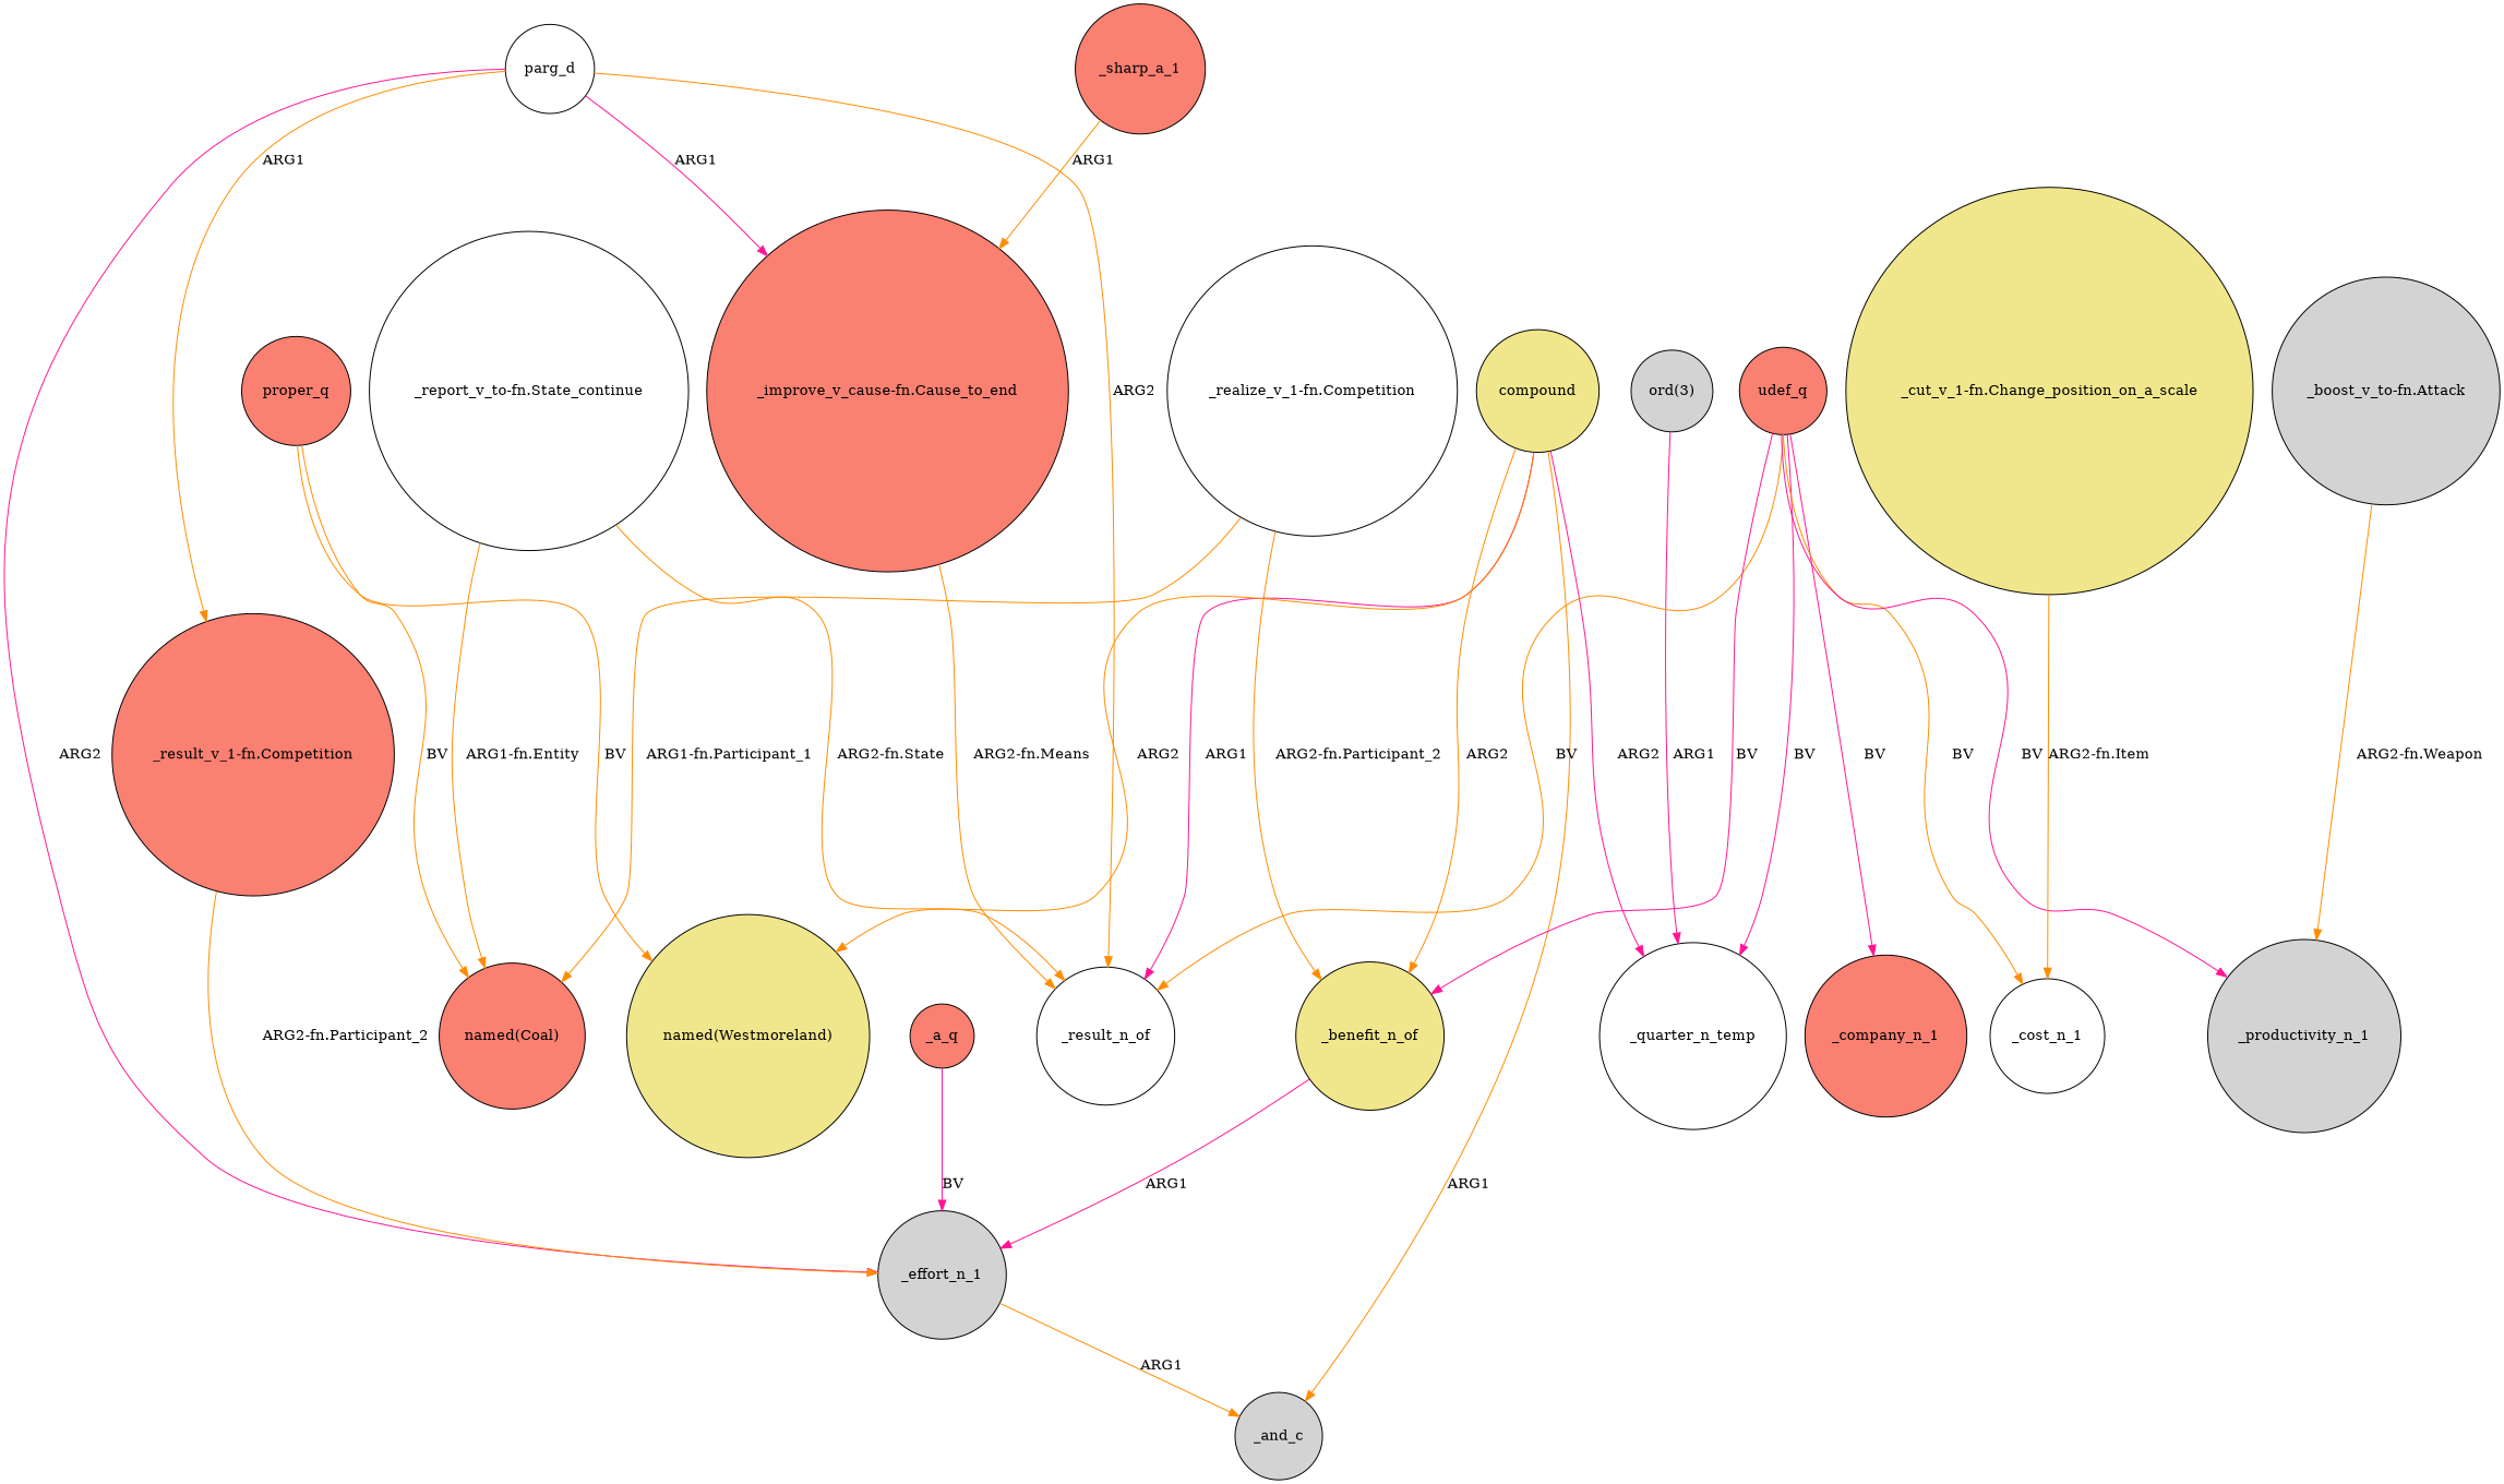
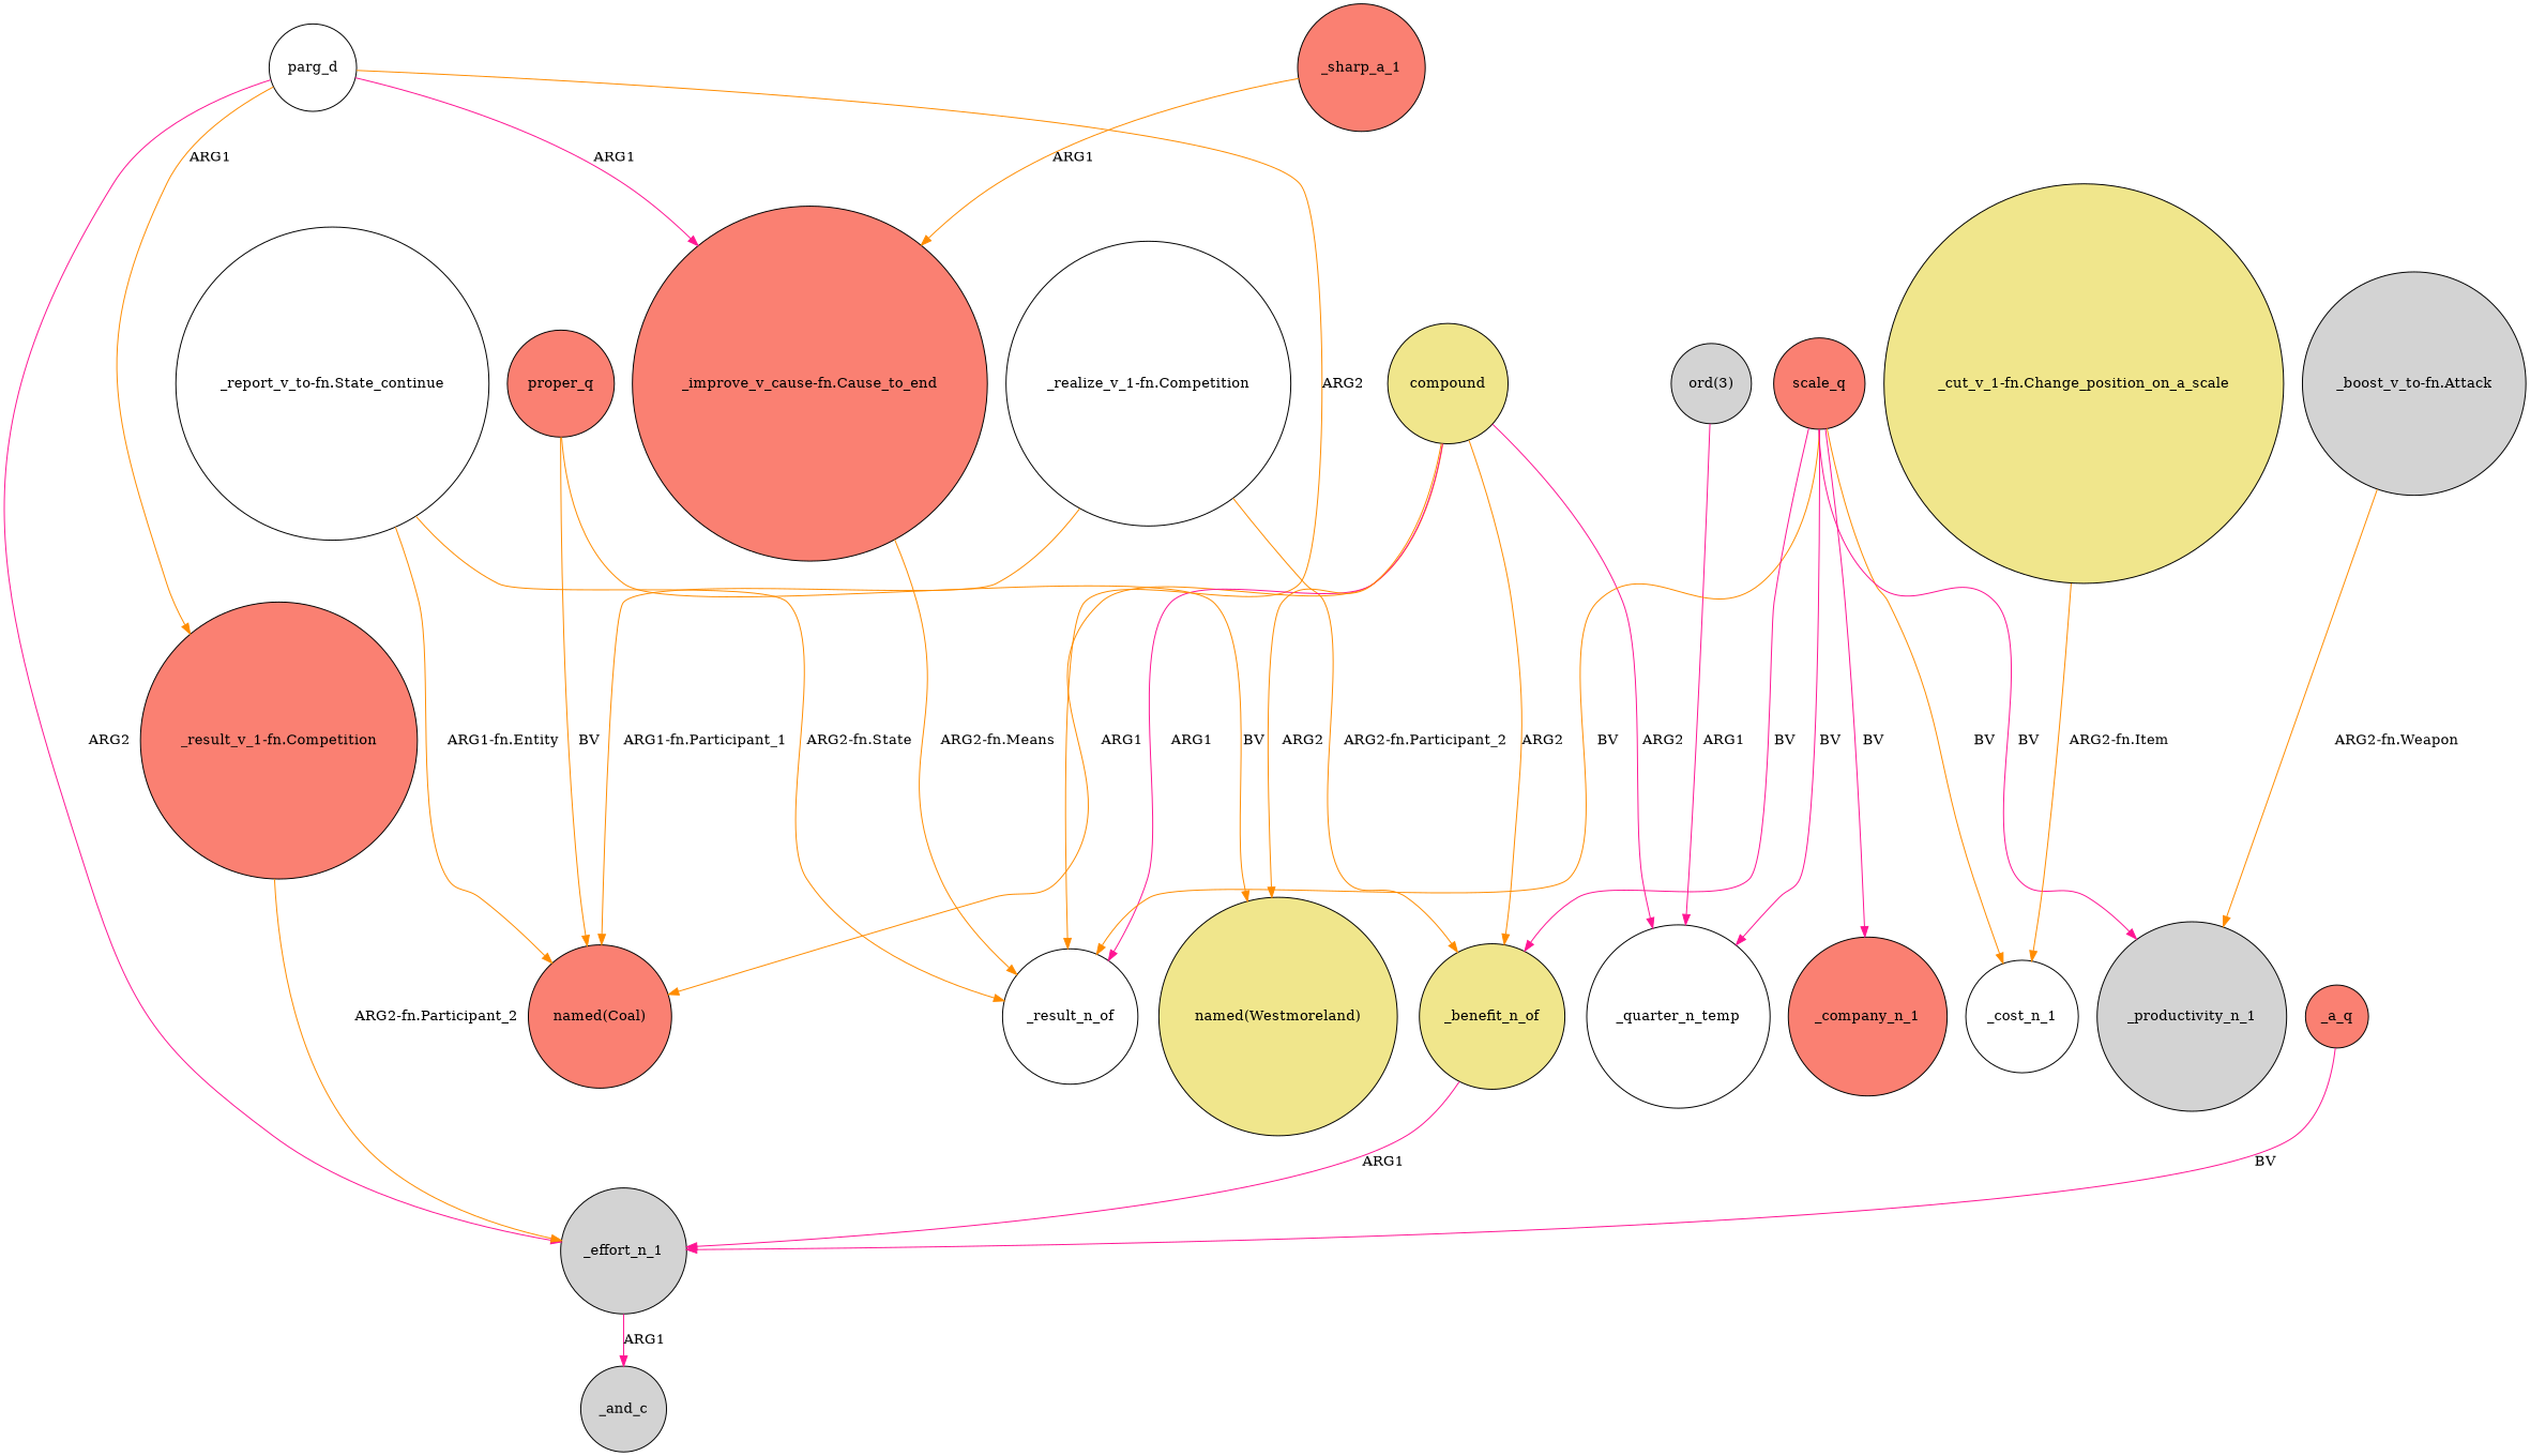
  digraph {
    fontname="DejaVu Serif"
    node [fillcolor=salmon fontname="DejaVu Serif" shape=circle style=filled]
    edge [color=darkorange fontname="DejaVu Serif"]
    "_report_v_to-fn.State_continue" [fillcolor=white]
    "named(Coal)"
    _result_n_of [fillcolor=white]
    "ord(3)" [fillcolor=lightgrey]
    _quarter_n_temp [fillcolor=white]
    parg_d [fillcolor=white]
    "_improve_v_cause-fn.Cause_to_end"
    _effort_n_1 [fillcolor=lightgrey]
    n9 [label="_result_v_1-fn.Competition"]
    _and_c [fillcolor=lightgrey]
    "_realize_v_1-fn.Competition" [fillcolor=white]
    _benefit_n_of [fillcolor=khaki]
    compound [fillcolor=khaki]
    "named(Westmoreland)" [fillcolor=khaki]
-   udef_q
+   udef_q [label=scale_q]
    _company_n_1
    _cost_n_1 [fillcolor=white]
    _productivity_n_1 [fillcolor=lightgrey]
    _a_q
    "_cut_v_1-fn.Change_position_on_a_scale" [fillcolor=khaki]
    "_boost_v_to-fn.Attack" [fillcolor=lightgrey]
    proper_q
    _sharp_a_1
    "_report_v_to-fn.State_continue" -> "named(Coal)" [label="ARG1-fn.Entity"]
    "_report_v_to-fn.State_continue" -> _result_n_of [label="ARG2-fn.State"]
    "ord(3)" -> _quarter_n_temp [color=deeppink label=ARG1]
    parg_d -> _result_n_of [label=ARG2]
    parg_d -> "_improve_v_cause-fn.Cause_to_end" [color=deeppink label=ARG1]
    parg_d -> _effort_n_1 [color=deeppink label=ARG2]
    parg_d -> n9 [label=ARG1]
    "_improve_v_cause-fn.Cause_to_end" -> _result_n_of [label="ARG2-fn.Means"]
-   _effort_n_1 -> _and_c [label=ARG1]
+   _effort_n_1 -> _and_c [color=deeppink label=ARG1]
    n9 -> _effort_n_1 [label="ARG2-fn.Participant_2"]
    "_realize_v_1-fn.Competition" -> "named(Coal)" [label="ARG1-fn.Participant_1"]
    "_realize_v_1-fn.Competition" -> _benefit_n_of [label="ARG2-fn.Participant_2"]
    _benefit_n_of -> _effort_n_1 [color=deeppink label=ARG1]
-   compound -> _and_c [label=ARG1]
+   compound -> "named(Coal)" [label=ARG1]
    compound -> _result_n_of [color=deeppink label=ARG1]
    compound -> _quarter_n_temp [color=deeppink label=ARG2]
    compound -> _benefit_n_of [label=ARG2]
    compound -> "named(Westmoreland)" [label=ARG2]
    udef_q -> _result_n_of [label=BV]
    udef_q -> _quarter_n_temp [color=deeppink label=BV]
    udef_q -> _benefit_n_of [color=deeppink label=BV]
    udef_q -> _company_n_1 [color=deeppink label=BV]
    udef_q -> _cost_n_1 [label=BV]
    udef_q -> _productivity_n_1 [color=deeppink label=BV]
    _a_q -> _effort_n_1 [color=deeppink label=BV]
    "_cut_v_1-fn.Change_position_on_a_scale" -> _cost_n_1 [label="ARG2-fn.Item"]
    "_boost_v_to-fn.Attack" -> _productivity_n_1 [label="ARG2-fn.Weapon"]
    proper_q -> "named(Coal)" [label=BV]
    proper_q -> "named(Westmoreland)" [label=BV]
    _sharp_a_1 -> "_improve_v_cause-fn.Cause_to_end" [label=ARG1]
  }
